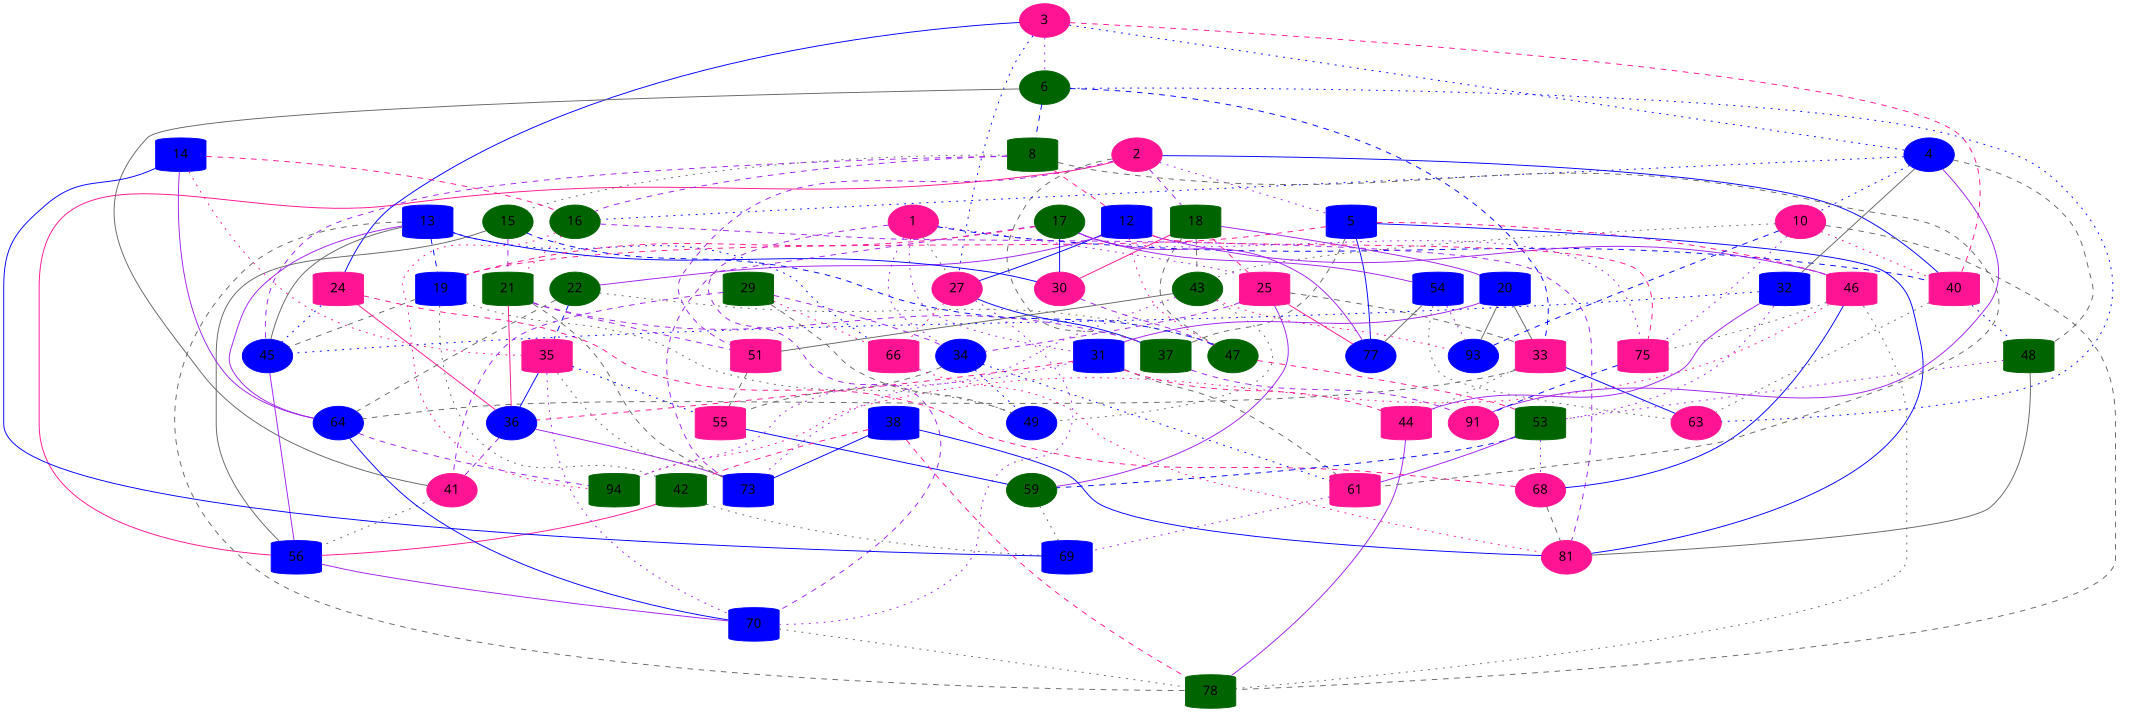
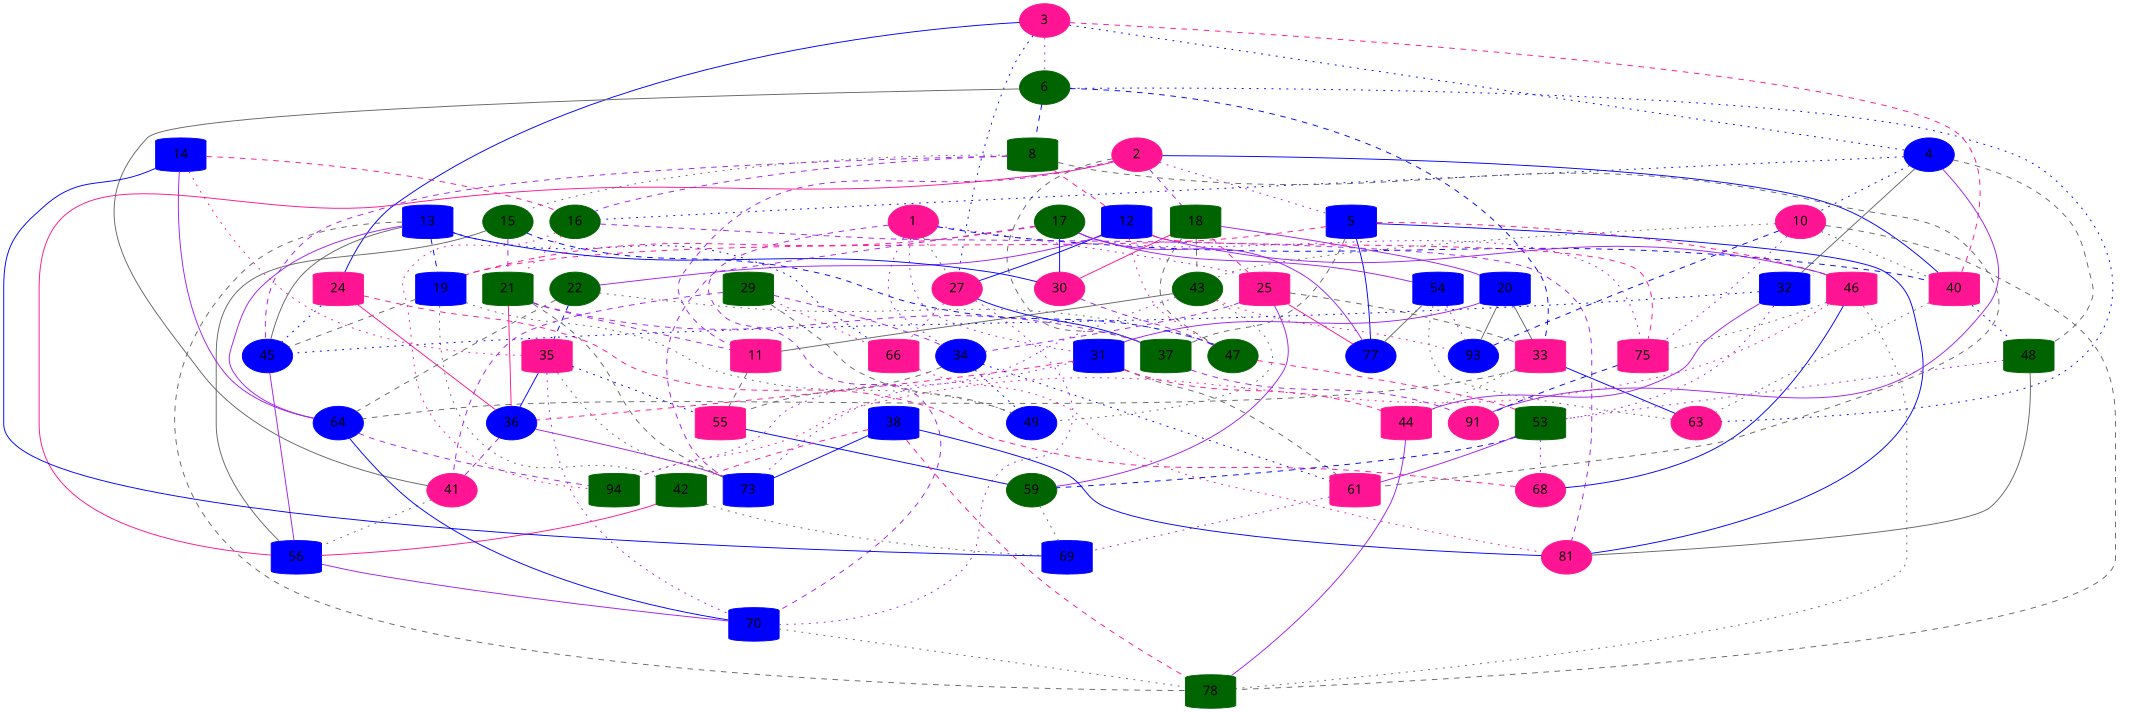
  graph {
    fontname="Noto Sans"
    node [color=deeppink fontname="Noto Sans" shape=cylinder style=filled]
    edge [color=purple fontname="Noto Sans" style=dashed]
    1 [shape=ellipse super="+57"]
    25 [super="+76"]
    27 [shape=ellipse super="+89"]
    31 [color=blue super="+52"]
    34 [color=blue shape=ellipse super="+87"]
    40 [super="+95"]
    70 [color=blue super="+98"]
    77 [color=blue shape=ellipse]
    33 [super="+96"]
    59 [color=darkgreen shape=ellipse]
    37 [color=darkgreen super="+39"]
    66
    61 [super="+72"]
    73 [color=blue super="+84"]
    36 [color=blue shape=ellipse super="+88"]
    44
    49 [color=blue shape=ellipse]
    55
    48 [color=darkgreen]
    63 [shape=ellipse]
    78 [color=darkgreen super="+100"]
    2 [shape=ellipse super="+11"]
    5 [color=blue super="+68"]
    18 [color=darkgreen super="+97"]
-   51
+   51 [label=11]
    56 [color=blue super="+99"]
    19 [color=blue super="+26"]
    46 [super="+85"]
    81 [shape=ellipse super="+90"]
    43 [color=darkgreen shape=ellipse super="+65"]
    47 [color=darkgreen shape=ellipse super="+50"]
    30 [shape=ellipse]
    20 [color=blue]
    91 [shape=ellipse]
    3 [shape=ellipse super="+7"]
    4 [color=blue shape=ellipse super="+9"]
    6 [color=darkgreen shape=ellipse super="+92"]
    24
    10 [shape=ellipse super="+67"]
    16 [color=darkgreen shape=ellipse super="+80"]
    32 [color=blue]
    8 [color=darkgreen super="+62"]
    41 [shape=ellipse]
    45 [color=blue shape=ellipse super="+86"]
    n45 [label=68 shape=ellipse]
    75 [super="+82"]
    93 [color=blue shape=ellipse]
    21 [color=darkgreen super="+79"]
    94 [color=darkgreen]
    53 [color=darkgreen super="+71"]
    42 [color=darkgreen]
    12 [color=blue super="+23"]
    15 [color=darkgreen shape=ellipse]
    64 [color=blue shape=ellipse super="+74"]
    22 [color=darkgreen shape=ellipse]
    69 [color=blue]
    35 [super="+83"]
    13 [color=blue super="+60"]
    14 [color=blue]
    17 [color=darkgreen shape=ellipse super="+28"]
    54 [color=blue]
    29 [color=darkgreen]
    38 [color=blue]
    1 -- 25 [style=dotted]
    1 -- 27 [color=gray40 style=dotted]
    1 -- 31 [style=dotted]
    1 -- 34 [style=dotted]
    1 -- 40 [color=blue]
    1 -- 70
    25 -- 34
    25 -- 77 [color=deeppink style=solid]
    25 -- 33 [color=gray40]
    25 -- 59 [style=solid]
    27 -- 70 [style=dotted]
    27 -- 37 [color=blue style=solid]
    27 -- 66 [color=deeppink style=dotted]
    31 -- 61 [color=gray40]
    31 -- 73 [style=dotted]
    31 -- 36 [color=deeppink]
    31 -- 44 [color=deeppink]
    34 -- 61 [color=blue style=dotted]
    34 -- 49 [color=blue style=dotted]
    34 -- 55 [color=gray40]
    40 -- 48 [color=blue style=dotted]
    40 -- 63 [color=gray40 style=dotted]
    70 -- 78 [color=gray40 style=dotted]
    33 -- 44 [color=gray40 style=dotted]
    33 -- 63 [color=blue style=solid]
    33 -- 64 [color=gray40]
    59 -- 69 [color=gray40 style=dotted]
    37 -- 91 [weight=2]
    66 -- 81 [color=deeppink style=dotted]
    61 -- 69 [style=dotted]
    36 -- 73 [style=solid]
    36 -- 41
    44 -- 78 [style=solid]
    55 -- 59 [color=blue style=solid]
    48 -- 81 [color=gray40 style=solid]
    48 -- 53 [style=dotted]
    2 -- 40 [color=blue style=solid]
    2 -- 37 [color=gray40]
    2 -- 5 [style=dotted]
    2 -- 18
    2 -- 51
    2 -- 56 [color=deeppink style=solid]
    5 -- 77 [color=blue style=solid]
    5 -- 37 [color=gray40]
    5 -- 19 [color=deeppink]
    5 -- 46 [color=deeppink]
    5 -- 81 [color=blue style=solid]
    18 -- 25 [color=deeppink]
    18 -- 43 [color=gray40]
    18 -- 47 [color=gray40]
    18 -- 30 [color=deeppink style=solid]
    18 -- 20 [style=solid]
    51 -- 55 [color=gray40]
    56 -- 70 [style=solid]
    19 -- 49 [color=gray40 style=dotted]
    19 -- 45 [color=gray40]
    19 -- 42 [color=gray40 style=dotted]
    46 -- 78 [color=gray40 style=dotted]
    46 -- n45 [color=blue style=solid]
    46 -- 75 [color=gray40 style=dotted]
    46 -- 94 [color=deeppink style=dotted]
    43 -- 49 [color=gray40 style=dotted]
    43 -- 51 [color=gray40 style=solid]
    43 -- 93 [color=deeppink style=dotted]
    43 -- 94 [style=dotted]
    47 -- 53 [color=deeppink]
    30 -- 47
    20 -- 31 [style=solid]
    20 -- 33 [color=gray40 style=solid]
    20 -- 93 [color=gray40 style=solid]
    3 -- 27 [color=blue style=dotted]
    3 -- 40 [color=deeppink]
    3 -- 4 [color=blue style=dotted]
    3 -- 6 [style=dotted weight=2]
    3 -- 24 [color=blue style=solid]
    4 -- 48 [color=gray40]
    4 -- 91 [style=solid]
    4 -- 10 [color=blue style=dotted]
    4 -- 16 [color=blue style=dotted]
    4 -- 32 [color=gray40 style=solid]
    6 -- 33 [color=blue]
    6 -- 63 [color=blue style=dotted]
    6 -- 8 [color=blue]
    6 -- 41 [color=gray40 style=solid]
    24 -- 36 [color=deeppink style=solid]
    24 -- 45 [color=blue style=dotted]
    24 -- n45 [color=deeppink]
-   10 -- 40 [color=deeppink style=dotted]
+   10 -- 40 [color=gray40 style=dotted]
    10 -- 78 [color=gray40]
    10 -- 43 [color=gray40 style=dotted]
    10 -- 75 [style=dotted]
    10 -- 93 [color=blue]
    16 -- 81
    16 -- 21 [color=deeppink style=dotted]
    16 -- 94 [color=deeppink style=dotted]
    32 -- 44 [style=solid]
    32 -- 45 [color=blue style=dotted]
    32 -- 53 [style=dotted]
    8 -- 61 [color=gray40]
    8 -- 16
    8 -- 45
    8 -- 12 [color=deeppink]
    8 -- 15 [color=gray40 style=dotted]
    41 -- 56 [color=gray40 style=dotted]
    45 -- 56 [style=solid]
-   n45 -- 81 [color=gray40]
    75 -- 91 [color=blue]
    21 -- 37
    21 -- 73 [color=gray40]
    21 -- 36 [color=deeppink style=solid]
    21 -- 51
    53 -- 59 [color=blue]
    53 -- 61 [style=solid]
    53 -- n45 [style=dotted]
    42 -- 56 [color=deeppink style=solid]
    42 -- 69 [color=gray40 style=dotted]
    12 -- 27 [color=blue style=solid]
    12 -- 46 [style=solid]
    12 -- 47 [color=deeppink style=dotted]
    12 -- 75 [color=deeppink]
    12 -- 22 [style=solid]
    15 -- 56 [color=gray40 style=solid]
    15 -- 47 [color=blue]
    15 -- 21
    64 -- 70 [color=blue style=solid]
    64 -- 94
    22 -- 47 [color=gray40 style=dotted]
    22 -- 64 [color=gray40]
    22 -- 35 [color=blue]
    35 -- 70 [style=dotted]
    35 -- 73 [color=gray40 style=dotted]
    35 -- 36 [color=blue style=solid]
    35 -- 55 [color=blue style=dotted]
    13 -- 66 [color=blue style=dotted]
    13 -- 78 [color=gray40]
    13 -- 19 [color=blue]
    13 -- 30 [color=blue style=solid]
    13 -- 45 [color=gray40 style=solid]
    13 -- 64 [style=solid]
    14 -- 16 [color=deeppink]
    14 -- 64 [style=solid]
    14 -- 69 [color=blue style=solid]
    14 -- 35 [color=deeppink style=dotted]
    17 -- 77 [style=solid]
    17 -- 73
    17 -- 19 [color=deeppink]
    17 -- 30 [color=blue style=solid]
    17 -- 75 [style=dotted]
    17 -- 54 [style=solid]
    54 -- 77 [color=gray40 style=solid]
    54 -- 63 [color=gray40 style=dotted]
    54 -- 93 [style=dotted]
    29 -- 34
    29 -- 66 [color=deeppink style=dotted]
    29 -- 49 [color=gray40]
    29 -- 41
    38 -- 73 [color=blue style=solid]
    38 -- 78 [color=deeppink]
    38 -- 81 [color=blue style=solid]
    38 -- 42 [color=deeppink]
  }
